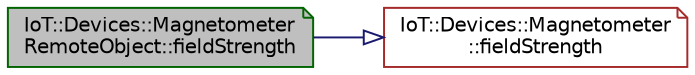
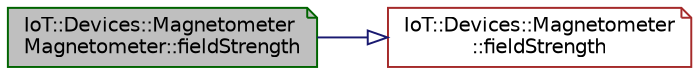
  digraph {
    rankdir=LR
    node [fontname=Helvetica fontsize=10 shape=note style=filled]
-   n1 [color=darkgreen fillcolor=grey75 fontcolor=black height=0.2 label="IoT::Devices::Magnetometer\lRemoteObject::fieldStrength" width=0.4]
+   n1 [color=darkgreen fillcolor=grey75 fontcolor=black height=0.2 label="IoT::Devices::Magnetometer\lMagnetometer::fieldStrength" width=0.4]
    n2 [color=brown fillcolor=white height=0.2 label="IoT::Devices::Magnetometer\l::fieldStrength" width=0.4]
    n1 -> n2 [color=midnightblue fontname=Helvetica fontsize=10 labelfontname=Helvetica labelfontsize=10 style=solid arrowhead=onormal]
  }
